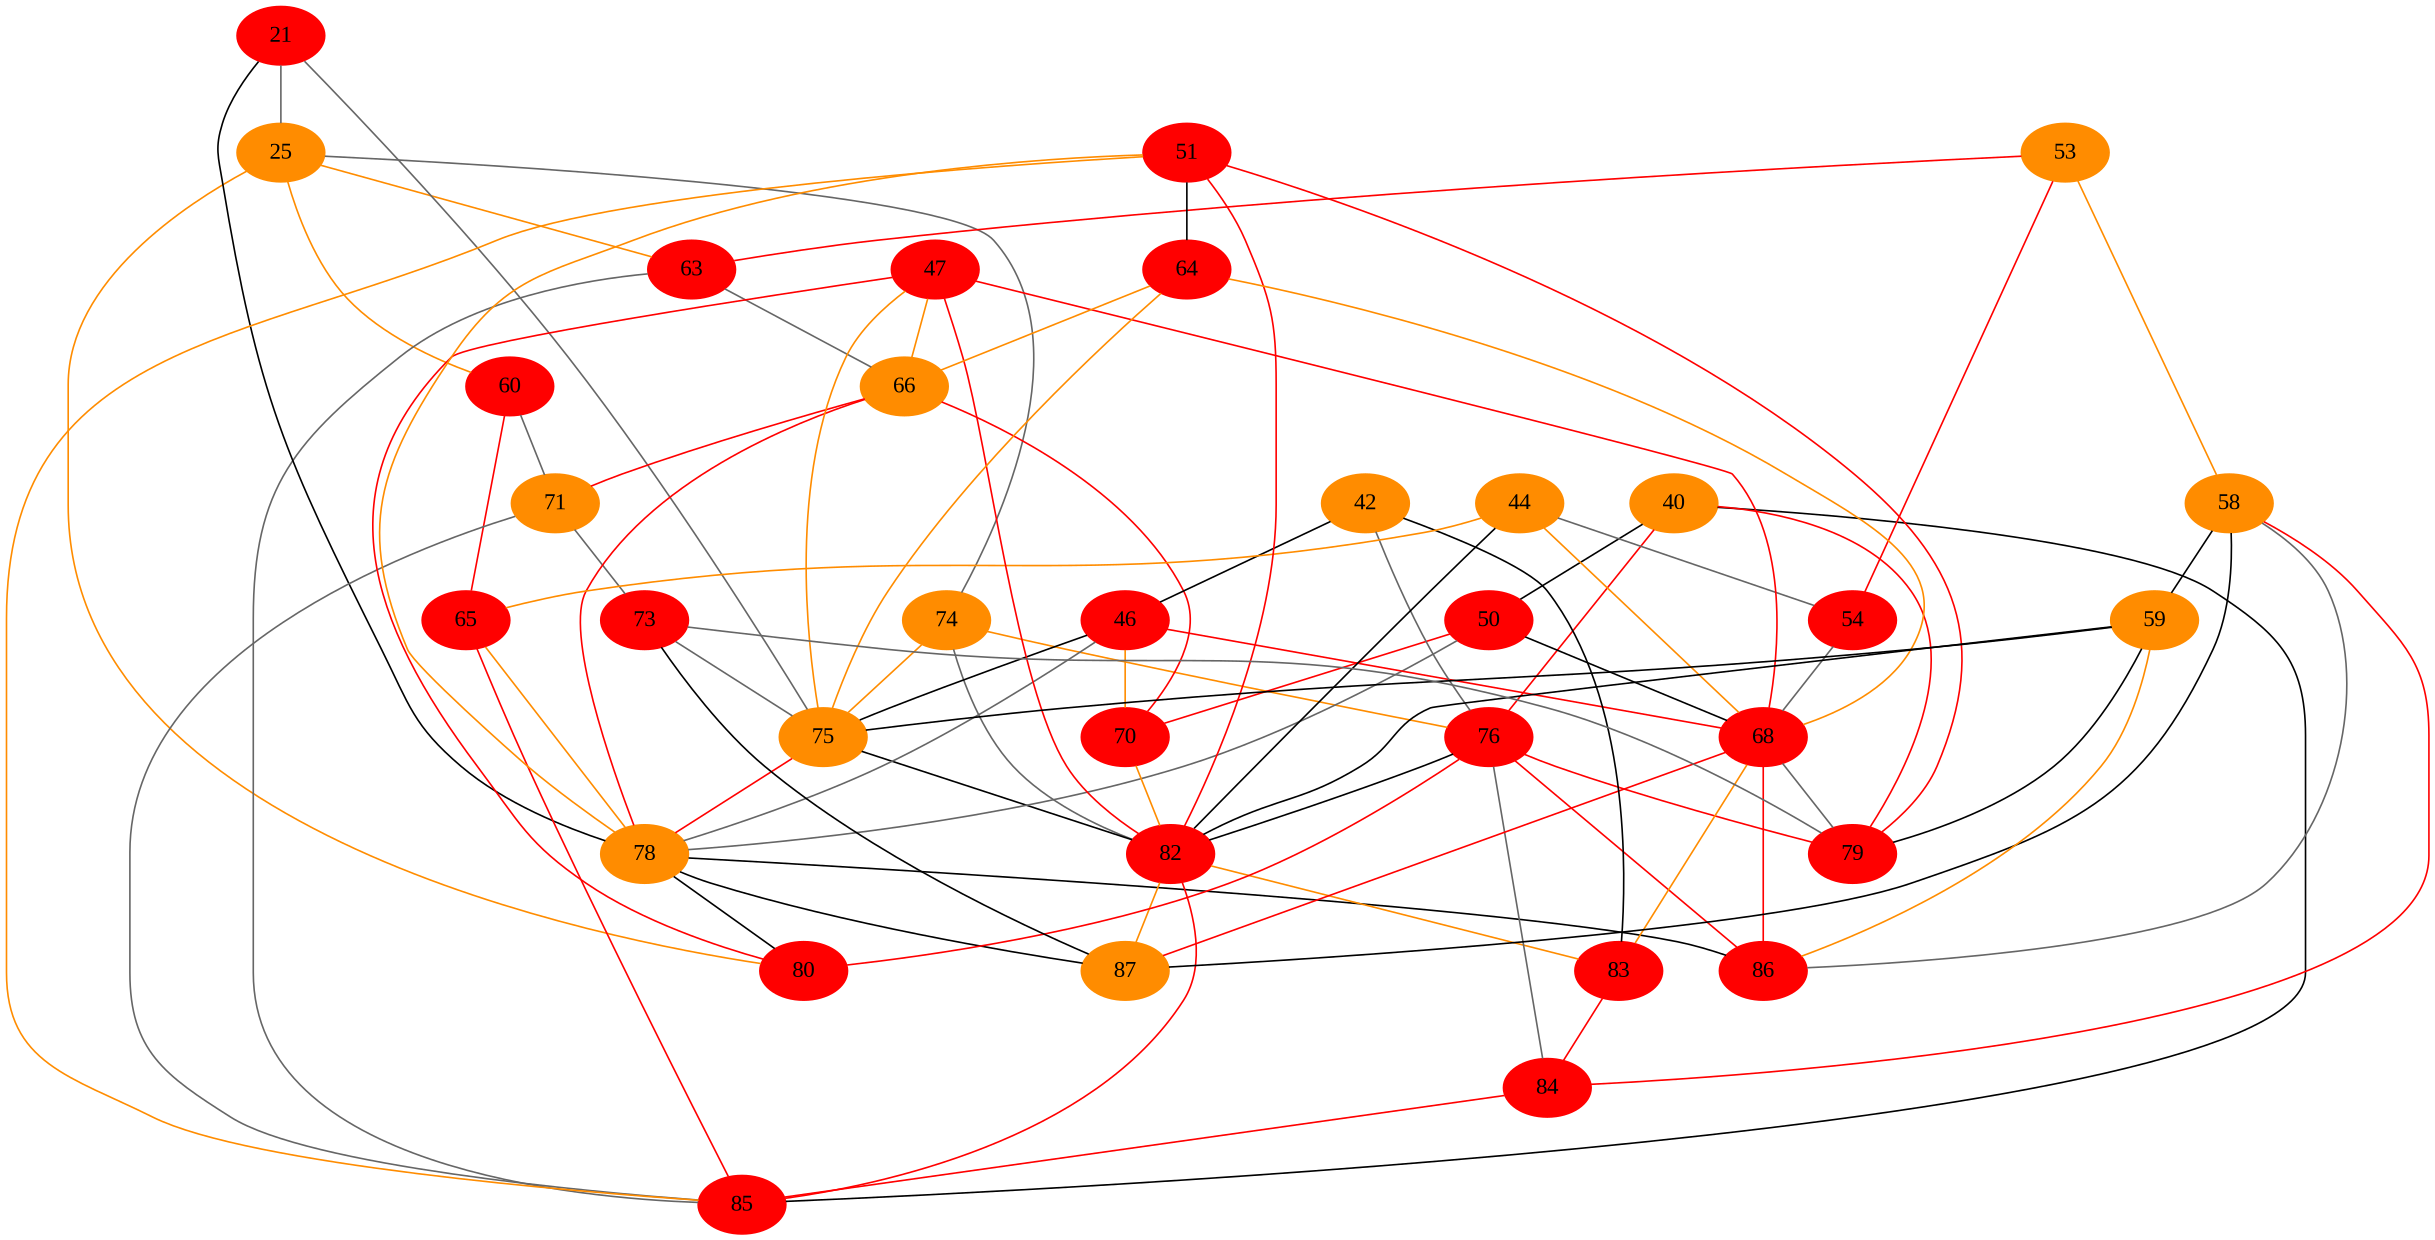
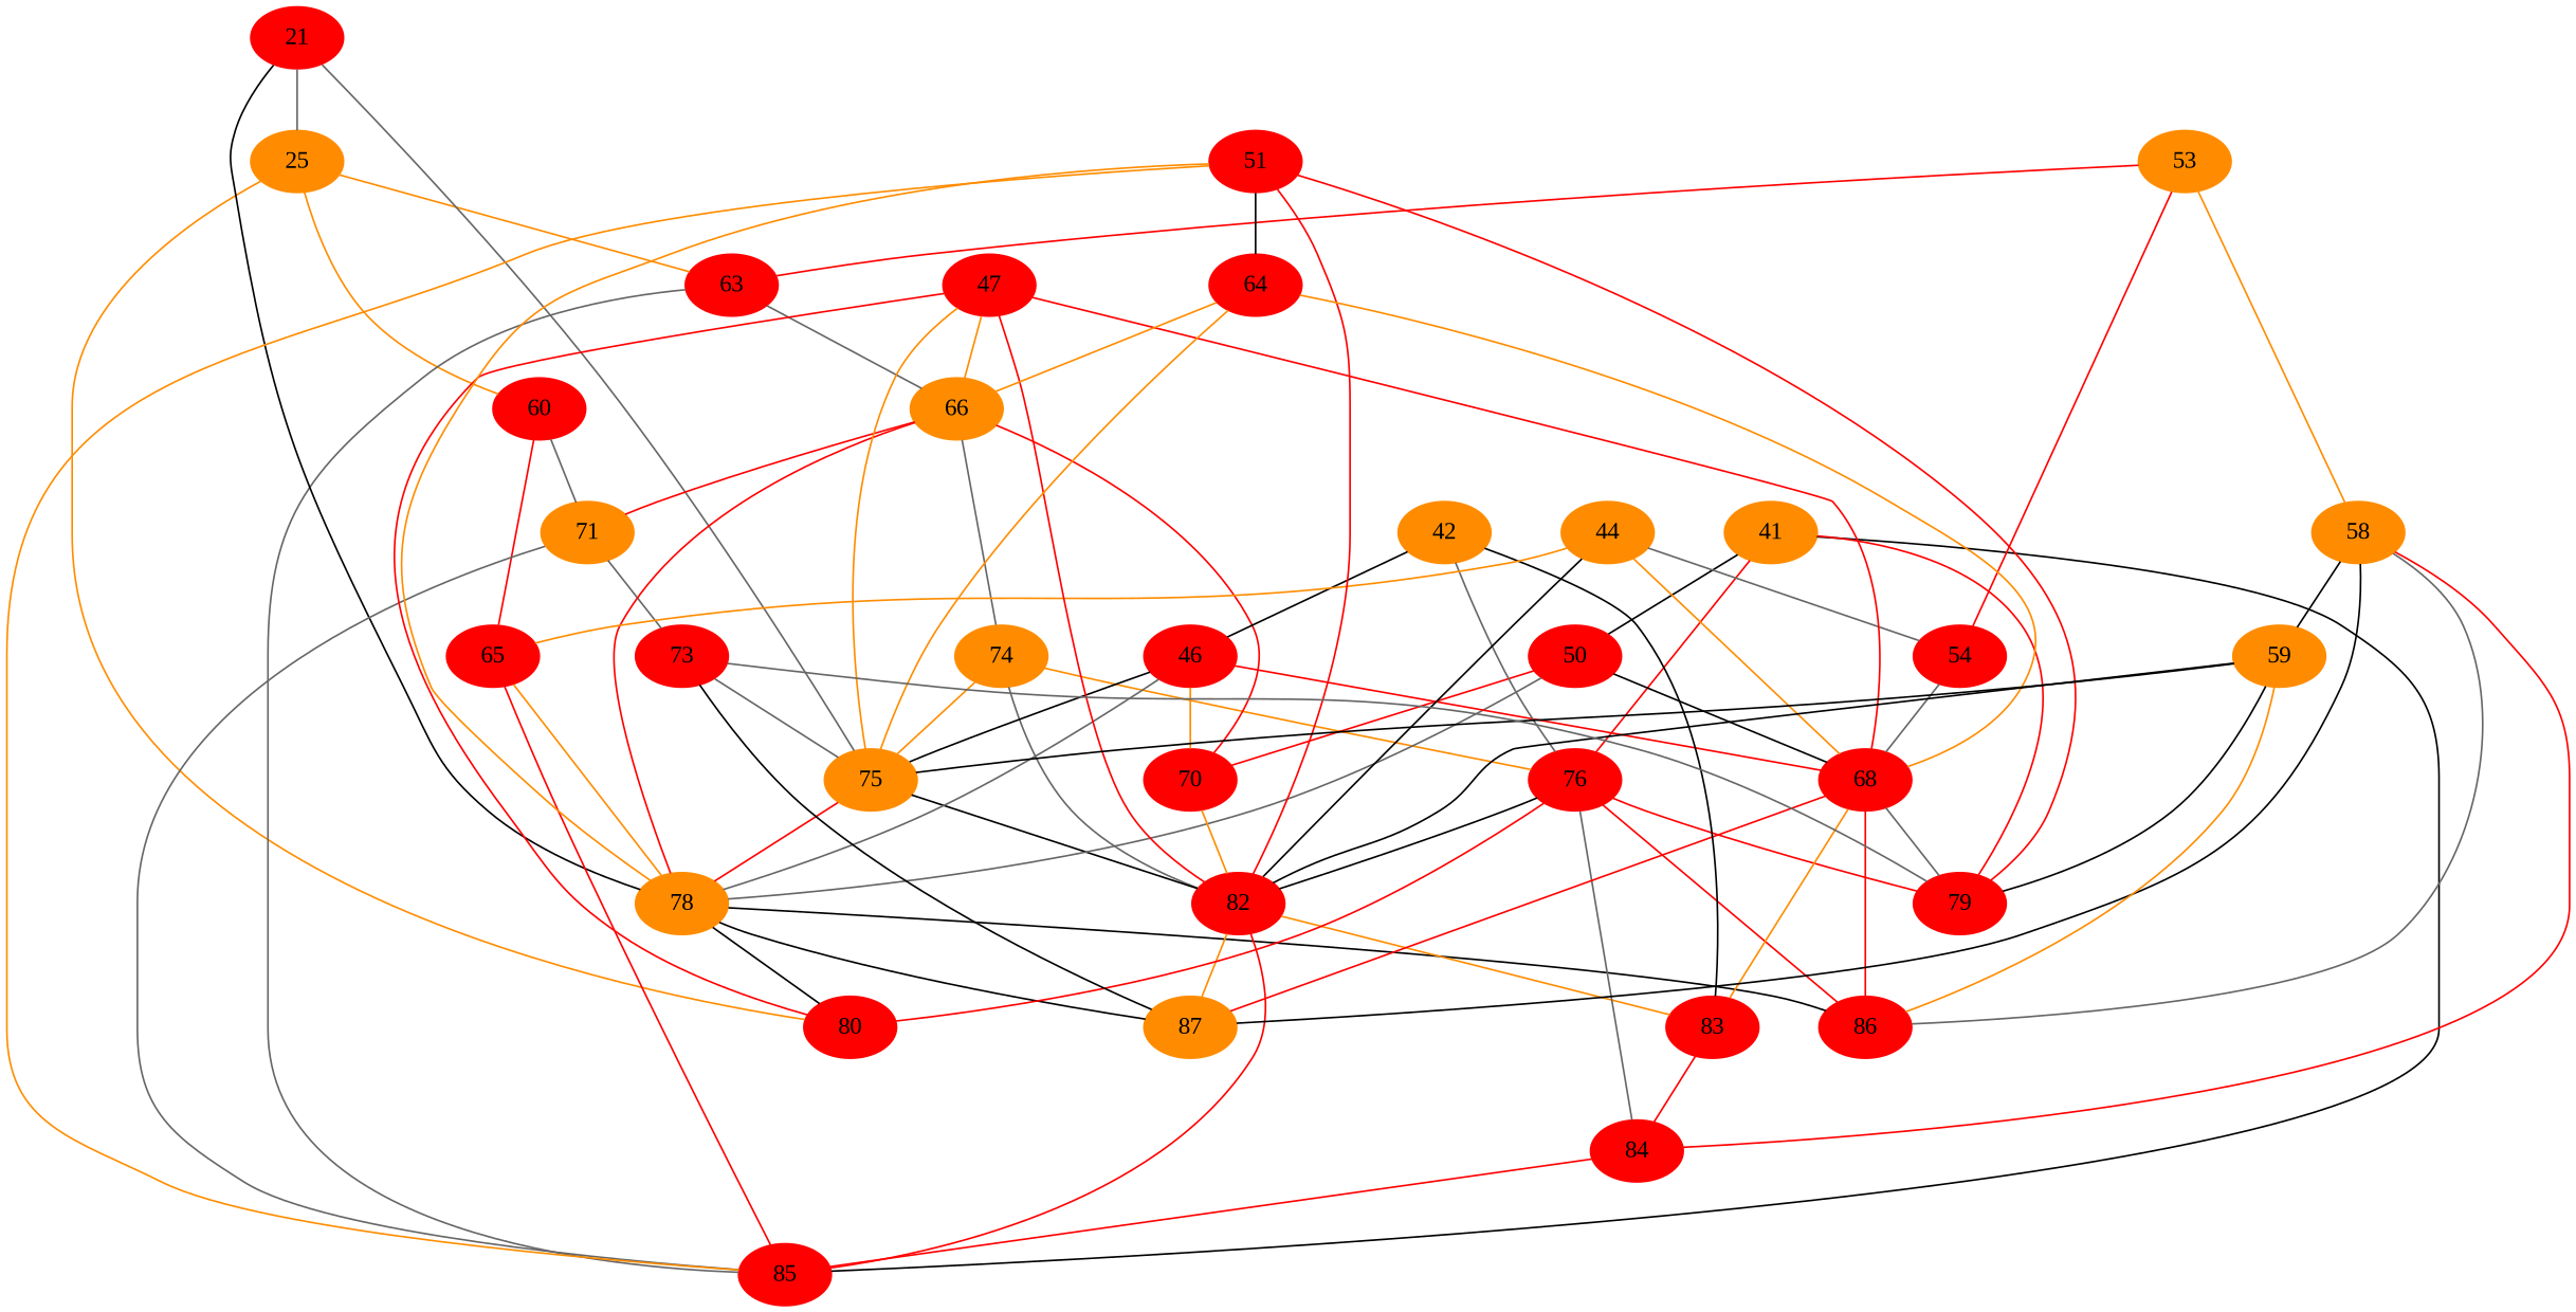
  graph {
    fontname="Liberation Serif"
    node [color=red fontname="Liberation Serif" style=filled]
    edge [color=red fontname="Liberation Serif"]
    n1 [color=darkorange label=25 super="+2"]
    60
    63
    74 [color=darkorange]
    80 [super="+48"]
    21
    75 [color=darkorange super="+24+67"]
    78 [color=darkorange super="+57"]
    82 [super="+12+13+56"]
    86 [super="+34+77"]
    87 [color=darkorange super="+36+69"]
    65 [super="+4"]
    71 [color=darkorange]
    85 [super="+31+81"]
    66 [color=darkorange super="+26+39"]
    76 [super="+72"]
-   40 [color=darkorange super="+15"]
+   40 [color=darkorange super="+15" label=41]
    50 [super="+30"]
    79 [super="+49"]
    68 [super="+6+7+61"]
    70 [super="+37"]
    84
    46 [super="+10"]
    42 [color=darkorange]
    83 [super="+62"]
    53 [color=darkorange super="+29"]
    54
    58 [color=darkorange super="+1"]
    44 [color=darkorange super="+5"]
    47 [super="+32"]
    51 [super="+41"]
    64 [super="+9+16"]
    59 [color=darkorange super="+28"]
    73 [super="+8"]
    n1 -- 60 [color=darkorange]
    n1 -- 63 [color=darkorange]
-   n1 -- 74 [color=gray40]
+   66 -- 74 [color=gray40]
    n1 -- 80 [color=darkorange]
    60 -- 65 [weight=2]
    60 -- 71 [color=gray40]
    63 -- 85 [color=gray40]
    63 -- 66 [color=gray40]
    74 -- 75 [color=darkorange]
    74 -- 82 [color=gray40]
    74 -- 76 [color=darkorange]
    21 -- n1 [color=gray40 weight=2]
    21 -- 75 [color=gray40]
    21 -- 78 [color=black]
    75 -- 78
    75 -- 82 [color=black]
    78 -- 80 [color=black]
    78 -- 86 [color=black]
    78 -- 87 [color=black]
    82 -- 87 [color=darkorange weight=2]
    82 -- 85
    82 -- 83 [color=darkorange]
    65 -- 78 [color=darkorange]
    65 -- 85
    71 -- 85 [color=gray40]
    71 -- 73 [color=gray40]
    66 -- 78
    66 -- 71
    66 -- 70
    76 -- 80 [weight=3]
    76 -- 82 [color=black]
    76 -- 86
    76 -- 79
    76 -- 84 [color=gray40]
    40 -- 85 [color=black weight=2]
    40 -- 76
    40 -- 50 [color=black weight=2]
    40 -- 79
    50 -- 78 [color=gray40]
    50 -- 68 [color=black weight=2]
    50 -- 70
    68 -- 86 [weight=5]
    68 -- 87 [weight=2]
    68 -- 79 [color=gray40 weight=3]
    68 -- 83 [color=darkorange weight=3]
    70 -- 82 [color=darkorange weight=2]
    84 -- 85
    46 -- 75 [color=black]
    46 -- 78 [color=gray40]
    46 -- 68
    46 -- 70 [color=darkorange weight=2]
    42 -- 76 [color=gray40]
    42 -- 46 [color=black]
    42 -- 83 [color=black]
    83 -- 84
    53 -- 63
    53 -- 54 [weight=2]
    53 -- 58 [color=darkorange weight=2]
    54 -- 68 [color=gray40]
    58 -- 86 [color=gray40]
    58 -- 87 [color=black]
    58 -- 84
    58 -- 59 [color=black]
    44 -- 82 [color=black]
    44 -- 65 [color=darkorange weight=2]
    44 -- 68 [color=darkorange weight=2]
    44 -- 54 [color=gray40]
    47 -- 80
    47 -- 75 [color=darkorange]
    47 -- 82
    47 -- 66 [color=darkorange]
    47 -- 68 [weight=2]
    51 -- 78 [color=darkorange]
    51 -- 82
    51 -- 85 [color=darkorange]
    51 -- 79
    51 -- 64 [color=black weight=2]
    64 -- 75 [color=darkorange]
    64 -- 66 [color=darkorange weight=2]
    64 -- 68 [color=darkorange weight=3]
    59 -- 75 [color=black]
    59 -- 82 [color=black weight=2]
    59 -- 86 [color=darkorange weight=2]
    59 -- 79 [color=black weight=2]
    73 -- 75 [color=gray40]
    73 -- 87 [color=black weight=2]
    73 -- 79 [color=gray40 weight=2]
  }
